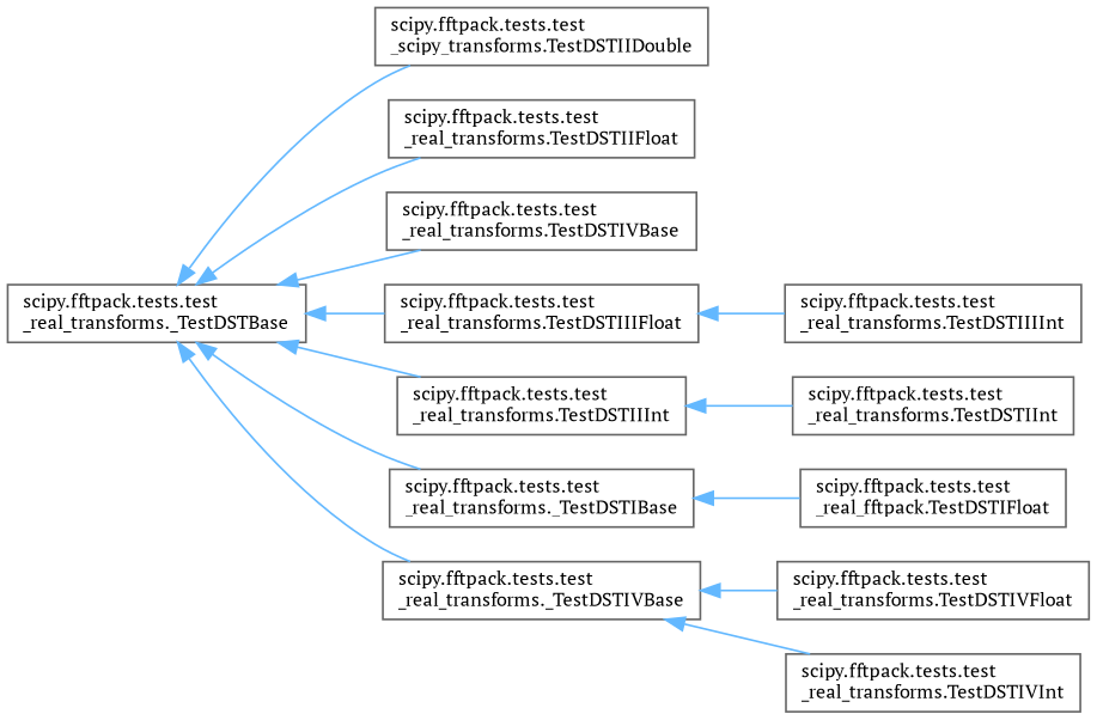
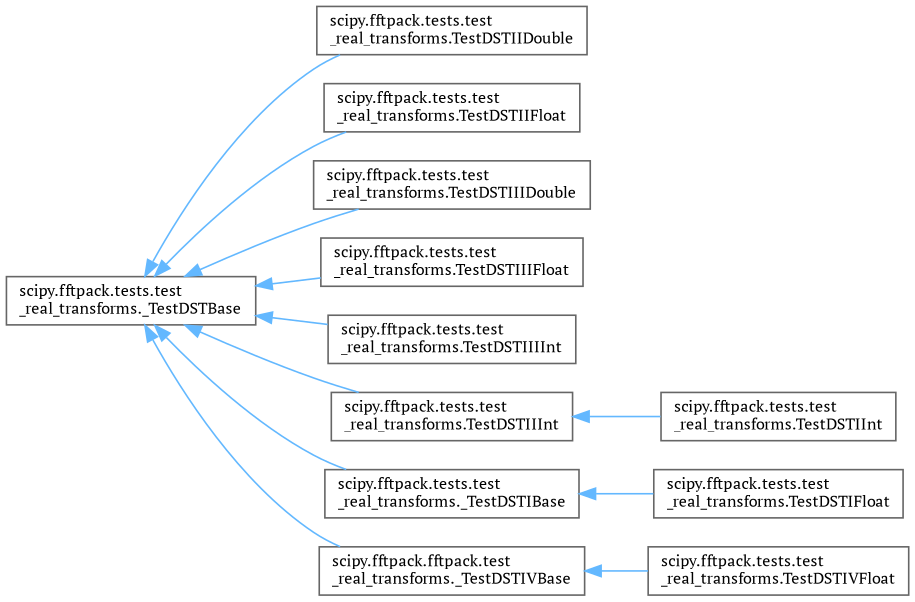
  digraph {
    fontname="PT Serif"
    rankdir=LR
    node [color=grey40 fillcolor=white fontname="PT Serif" fontsize=10 shape=box style=filled]
    edge [color=steelblue1 dir=back fontname="PT Serif" fontsize=10 labelfontname=Helvetica labelfontsize=10 style=solid]
    n1 [height=0.2 label="scipy.fftpack.tests.test\l_real_transforms._TestDSTBase" width=0.4]
-   n2 [height=0.2 label="scipy.fftpack.tests.test\l_scipy_transforms.TestDSTIIDouble" width=0.4]
+   n2 [height=0.2 label="scipy.fftpack.tests.test\l_real_transforms.TestDSTIIDouble" width=0.4]
    n3 [height=0.2 label="scipy.fftpack.tests.test\l_real_transforms.TestDSTIIFloat" width=0.4]
-   n4 [height=0.2 label="scipy.fftpack.tests.test\l_real_transforms.TestDSTIVBase" width=0.4]
+   n4 [height=0.2 label="scipy.fftpack.tests.test\l_real_transforms.TestDSTIIIDouble" width=0.4]
    n5 [height=0.2 label="scipy.fftpack.tests.test\l_real_transforms.TestDSTIIIFloat" width=0.4]
    n6 [height=0.2 label="scipy.fftpack.tests.test\l_real_transforms.TestDSTIIIInt" width=0.4]
    n7 [height=0.2 label="scipy.fftpack.tests.test\l_real_transforms.TestDSTIIInt" width=0.4]
    n8 [height=0.2 label="scipy.fftpack.tests.test\l_real_transforms._TestDSTIBase" width=0.4]
-   n9 [height=0.2 label="scipy.fftpack.tests.test\l_real_transforms._TestDSTIVBase" width=0.4]
+   n9 [height=0.2 label="scipy.fftpack.fftpack.test\l_real_transforms._TestDSTIVBase" width=0.4]
    n10 [height=0.2 label="scipy.fftpack.tests.test\l_real_transforms.TestDSTIInt" width=0.4]
-   n11 [height=0.2 label="scipy.fftpack.tests.test\l_real_fftpack.TestDSTIFloat" width=0.4]
+   n11 [height=0.2 label="scipy.fftpack.tests.test\l_real_transforms.TestDSTIFloat" width=0.4]
    n12 [height=0.2 label="scipy.fftpack.tests.test\l_real_transforms.TestDSTIVFloat" width=0.4]
-   n13 [height=0.2 label="scipy.fftpack.tests.test\l_real_transforms.TestDSTIVInt" width=0.4]
    n1 -> n2
    n1 -> n3
    n1 -> n4
    n1 -> n5
-   n5 -> n6
+   n1 -> n6
    n1 -> n7
    n1 -> n8
    n1 -> n9
    n7 -> n10
    n8 -> n11
    n9 -> n12
-   n9 -> n13
  }
